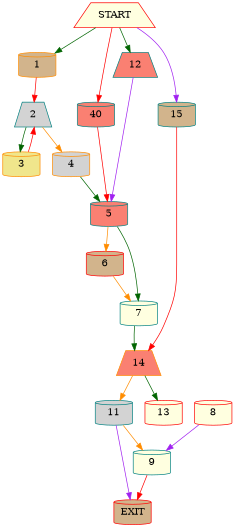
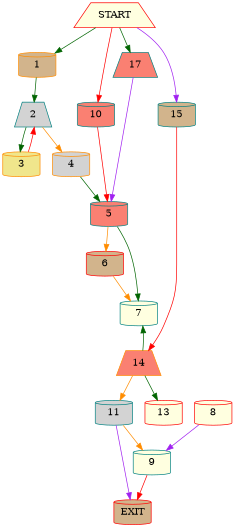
  digraph {
    node [color=teal fillcolor=lightyellow shape=cylinder style=filled]
    edge [color=darkgreen]
    n1 [color=red label=START shape=trapezium]
    1 [color=darkorange fillcolor=tan]
-   10 [fillcolor=salmon label=40]
-   12 [fillcolor=salmon shape=trapezium]
+   10 [fillcolor=salmon]
+   12 [fillcolor=salmon shape=trapezium label=17]
    15 [fillcolor=tan]
    2 [fillcolor=lightgrey shape=trapezium]
    5 [fillcolor=salmon]
    14 [color=darkorange fillcolor=salmon shape=trapezium]
    n9 [color=red fillcolor=tan label=EXIT]
    3 [color=darkorange fillcolor=khaki]
    4 [color=darkorange fillcolor=lightgrey]
    6 [color=red fillcolor=tan]
    7
    11 [fillcolor=lightgrey]
    13 [color=red]
    8 [color=red]
    9
    n1 -> 1
    n1 -> 10 [color=red]
    n1 -> 12
    n1 -> 15 [color=purple]
-   1 -> 2 [color=red]
+   1 -> 2
    10 -> 5 [color=red]
    12 -> 5 [color=purple]
    15 -> 14 [color=red]
    2 -> 3
    2 -> 4 [color=darkorange]
    5 -> 6 [color=darkorange]
    5 -> 7
    14 -> 11 [color=darkorange]
    14 -> 13
    3 -> 2 [color=red]
    4 -> 5
    6 -> 7 [color=darkorange]
-   7 -> 14
+   14 -> 7
    11 -> n9 [color=purple]
    11 -> 9 [color=darkorange]
    8 -> 9 [color=purple]
    9 -> n9 [color=red]
  }
